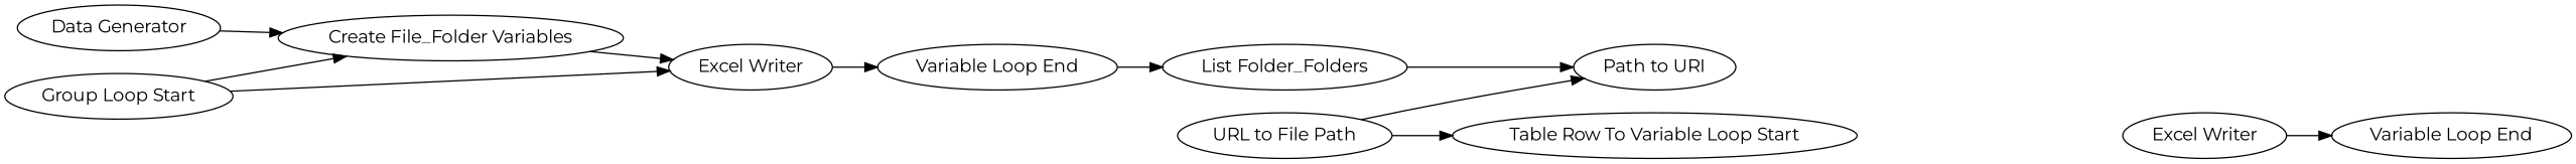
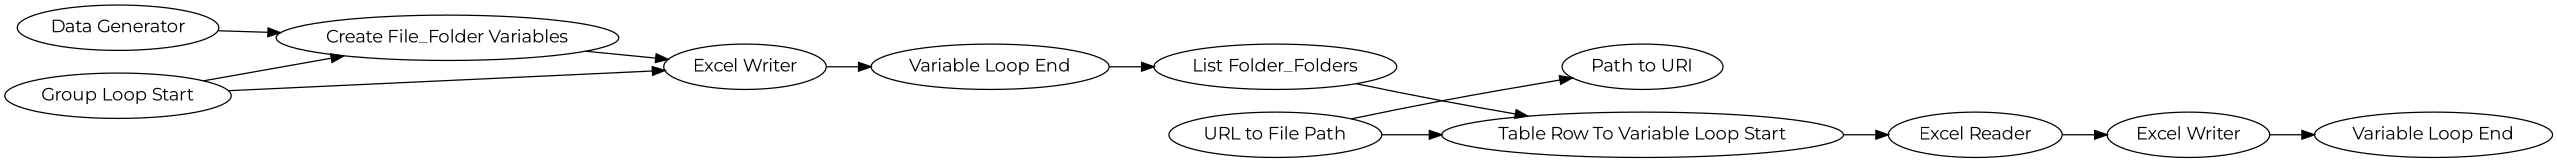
  digraph {
    fontname=Montserrat
    rankdir=LR
    node [fontname=Montserrat]
    edge [fontname=Montserrat]
    n1 [label="Data Generator"]
    n2 [label="Create File_Folder Variables"]
    n3 [label="Group Loop Start"]
    n4 [label="Excel Writer"]
    n5 [label="Variable Loop End"]
    n6 [label="List Folder_Folders"]
    n7 [label="Path to URI"]
+   n8 [label="Excel Reader"]
    n9 [label="Excel Writer"]
    n10 [label="Variable Loop End"]
    n11 [label="URL to File Path"]
    n12 [label="Table Row To Variable Loop Start"]
    n1 -> n2
    n2 -> n4
    n3 -> n2
    n3 -> n4
    n4 -> n5
    n5 -> n6
-   n6 -> n7
+   n6 -> n12
+   n8 -> n9
    n9 -> n10
    n11 -> n7
    n11 -> n12
+   n12 -> n8
  }
